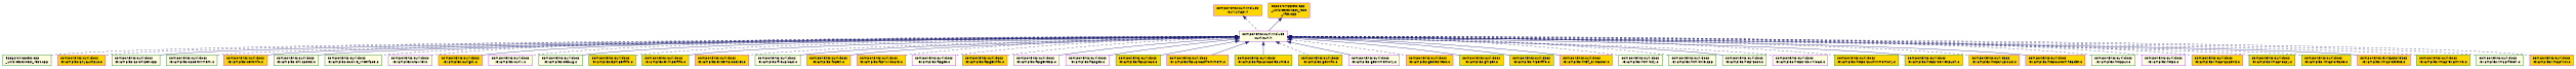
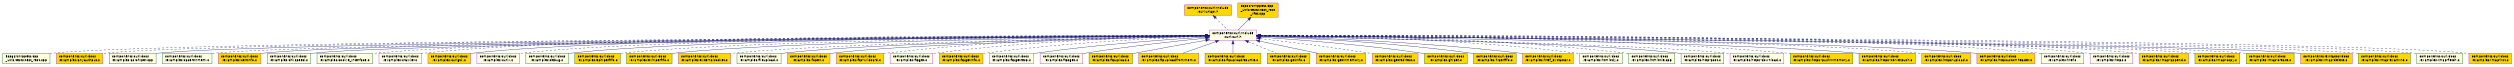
  digraph {
    node [color=purple fillcolor=gold fontname=Helvetica fontsize=10 shape=record style=filled]
    edge [color=midnightblue dir=back fontname=Helvetica fontsize=10 labelfontname=Helvetica labelfontsize=10 style=dashed]
    n1 [fontcolor=black height=0.2 label="components/curl/include\l/curl/urlapi.h" width=0.4]
    n2 [fillcolor=lightyellow height=0.2 label="components/curl/include\l/curl/curl.h" width=0.4]
    n3 [color=darkgreen fillcolor=lightyellow height=0.2 label="esp32-snippets/cpp\l_utils/tests/test_rest.cpp" width=0.4]
    n4 [height=0.2 label="components/curl/docs\l/examples/anyauthput.c" width=0.4]
    n5 [color=darkgreen fillcolor=lightyellow height=0.2 label="components/curl/docs\l/examples/asiohiper.cpp" width=0.4]
    n6 [color=darkgreen fillcolor=lightyellow height=0.2 label="components/curl/docs\l/examples/cacertinmem.c" width=0.4]
    n7 [height=0.2 label="components/curl/docs\l/examples/certinfo.c" width=0.4]
    n8 [color=darkgreen fillcolor=lightyellow height=0.2 label="components/curl/docs\l/examples/chkspeed.c" width=0.4]
    n9 [color=darkgreen fillcolor=lightyellow height=0.2 label="components/curl/docs\l/examples/cookie_interface.c" width=0.4]
    n10 [fillcolor=lightyellow height=0.2 label="components/curl/docs\l/examples/crawler.c" width=0.4]
    n11 [height=0.2 label="components/curl/docs\l/examples/curlgtk.c" width=0.4]
    n12 [fillcolor=lightyellow height=0.2 label="components/curl/docs\l/examples/curlx.c" width=0.4]
    n13 [color=darkgreen fillcolor=lightyellow height=0.2 label="components/curl/docs\l/examples/debug.c" width=0.4]
    n14 [color=darkgreen height=0.2 label="components/curl/docs\l/examples/ephiperfifo.c" width=0.4]
    n15 [color=darkgreen height=0.2 label="components/curl/docs\l/examples/evhiperfifo.c" width=0.4]
    n16 [height=0.2 label="components/curl/docs\l/examples/externalsocket.c" width=0.4]
    n17 [color=darkgreen fillcolor=lightyellow height=0.2 label="components/curl/docs\l/examples/fileupload.c" width=0.4]
    n18 [height=0.2 label="components/curl/docs\l/examples/fopen.c" width=0.4]
    n19 [height=0.2 label="components/curl/docs\l/examples/ftp-wildcard.c" width=0.4]
    n20 [fillcolor=lightyellow height=0.2 label="components/curl/docs\l/examples/ftpget.c" width=0.4]
    n21 [height=0.2 label="components/curl/docs\l/examples/ftpgetinfo.c" width=0.4]
    n22 [fillcolor=lightyellow height=0.2 label="components/curl/docs\l/examples/ftpgetresp.c" width=0.4]
    n23 [fillcolor=lightyellow height=0.2 label="components/curl/docs\l/examples/ftpsget.c" width=0.4]
    n24 [color=darkgreen height=0.2 label="components/curl/docs\l/examples/ftpupload.c" width=0.4]
    n25 [height=0.2 label="components/curl/docs\l/examples/ftpuploadfrommem.c" width=0.4]
    n26 [color=darkgreen height=0.2 label="components/curl/docs\l/examples/ftpuploadresume.c" width=0.4]
    n27 [color=darkgreen height=0.2 label="components/curl/docs\l/examples/getinfo.c" width=0.4]
-   n28 [fillcolor=lightyellow height=0.2 label="components/curl/docs\l/examples/getinmemory.c" width=0.4]
+   n28 [height=0.2 label="components/curl/docs\l/examples/getinmemory.c" width=0.4]
    n29 [height=0.2 label="components/curl/docs\l/examples/getredirect.c" width=0.4]
    n30 [color=darkgreen height=0.2 label="components/curl/docs\l/examples/ghiper.c" width=0.4]
    n31 [color=darkgreen height=0.2 label="components/curl/docs\l/examples/hiperfifo.c" width=0.4]
    n32 [height=0.2 label="components/curl/docs\l/examples/href_extractor.c" width=0.4]
    n33 [color=darkgreen fillcolor=lightyellow height=0.2 label="components/curl/docs\l/examples/htmltidy.c" width=0.4]
    n34 [color=darkgreen fillcolor=lightyellow height=0.2 label="components/curl/docs\l/examples/htmltitle.cpp" width=0.4]
    n35 [color=darkgreen fillcolor=lightyellow height=0.2 label="components/curl/docs\l/examples/http-post.c" width=0.4]
    n36 [fillcolor=lightyellow height=0.2 label="components/curl/docs\l/examples/http2-download.c" width=0.4]
    n37 [color=darkgreen height=0.2 label="components/curl/docs\l/examples/http2-pushinmemory.c" width=0.4]
    n38 [color=darkgreen height=0.2 label="components/curl/docs\l/examples/http2-serverpush.c" width=0.4]
    n39 [height=0.2 label="components/curl/docs\l/examples/http2-upload.c" width=0.4]
    n40 [height=0.2 label="components/curl/docs\l/examples/httpcustomheader.c" width=0.4]
-   n41 [color=darkgreen fillcolor=lightyellow height=0.2 label="components/curl/docs\l/examples/httpput.c" width=0.4]
+   n41 [color=darkgreen fillcolor=lightyellow height=0.2 label="components/curl/docs\l/examples/href.c" width=0.4]
    n42 [fillcolor=lightyellow height=0.2 label="components/curl/docs\l/examples/https.c" width=0.4]
    n43 [height=0.2 label="components/curl/docs\l/examples/imap-append.c" width=0.4]
    n44 [color=darkgreen height=0.2 label="components/curl/docs\l/examples/imap-copy.c" width=0.4]
    n45 [color=darkgreen height=0.2 label="components/curl/docs\l/examples/imap-create.c" width=0.4]
    n46 [height=0.2 label="components/extractor/docs\l/examples/imap-delete.c" width=0.4]
    n47 [color=darkgreen height=0.2 label="components/curl/docs\l/examples/imap-examine.c" width=0.4]
    n48 [color=darkgreen fillcolor=lightyellow height=0.2 label="components/curl/docs\l/examples/imap-fetch.c" width=0.4]
    n49 [height=0.2 label="components/curl/docs\l/examples/imap-list.c" width=0.4]
    n50 [height=0.2 label="esp32-snippets/cpp\l_utils/tests/test_rest\l_ifttt.cpp" width=0.4]
    n1 -> n2
    n2 -> n3
    n2 -> n4
    n2 -> n5 [style=solid]
    n2 -> n6
    n2 -> n7 [style=solid]
    n2 -> n8 [style=solid]
    n2 -> n9
    n2 -> n10
    n2 -> n11 [style=solid]
    n2 -> n12
    n2 -> n13 [style=solid]
    n2 -> n14
    n2 -> n15 [style=solid]
    n2 -> n16
    n2 -> n17 [style=solid]
    n2 -> n18 [style=solid]
    n2 -> n19
    n2 -> n20
    n2 -> n21
    n2 -> n22 [style=solid]
    n2 -> n23 [style=solid]
    n2 -> n24 [style=solid]
    n2 -> n25 [style=solid]
    n2 -> n26 [style=solid]
    n2 -> n27
    n2 -> n28 [style=solid]
    n2 -> n29
    n2 -> n30 [style=solid]
    n2 -> n31 [style=solid]
    n2 -> n32 [style=solid]
    n2 -> n33
    n2 -> n34
    n2 -> n35 [style=solid]
    n2 -> n36
    n2 -> n37
    n2 -> n38 [style=solid]
    n2 -> n39
    n2 -> n40 [style=solid]
    n2 -> n41
    n2 -> n42
    n2 -> n43
    n2 -> n44
    n2 -> n45
    n2 -> n46 [style=solid]
    n2 -> n47
    n2 -> n48
    n2 -> n49
    n50 -> n2 [style=solid]
  }
